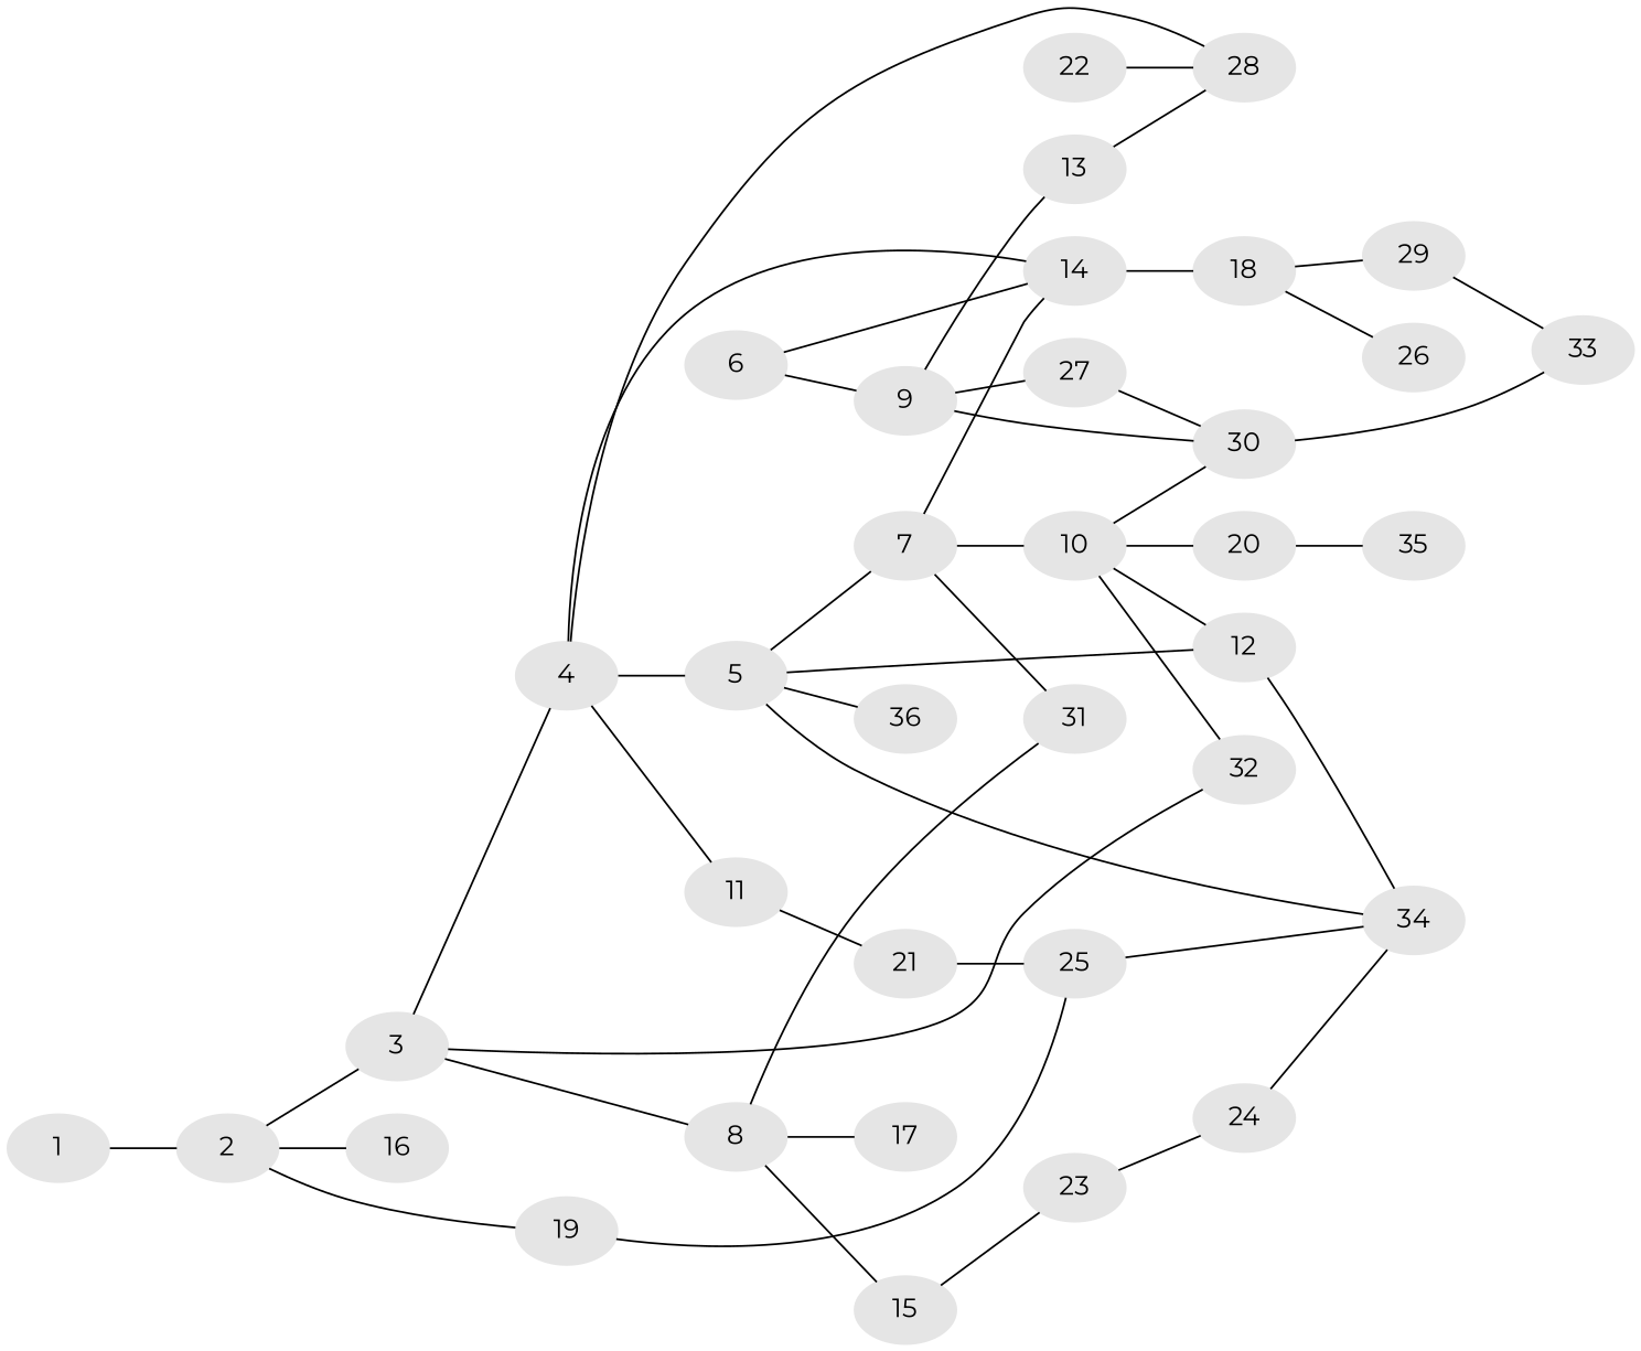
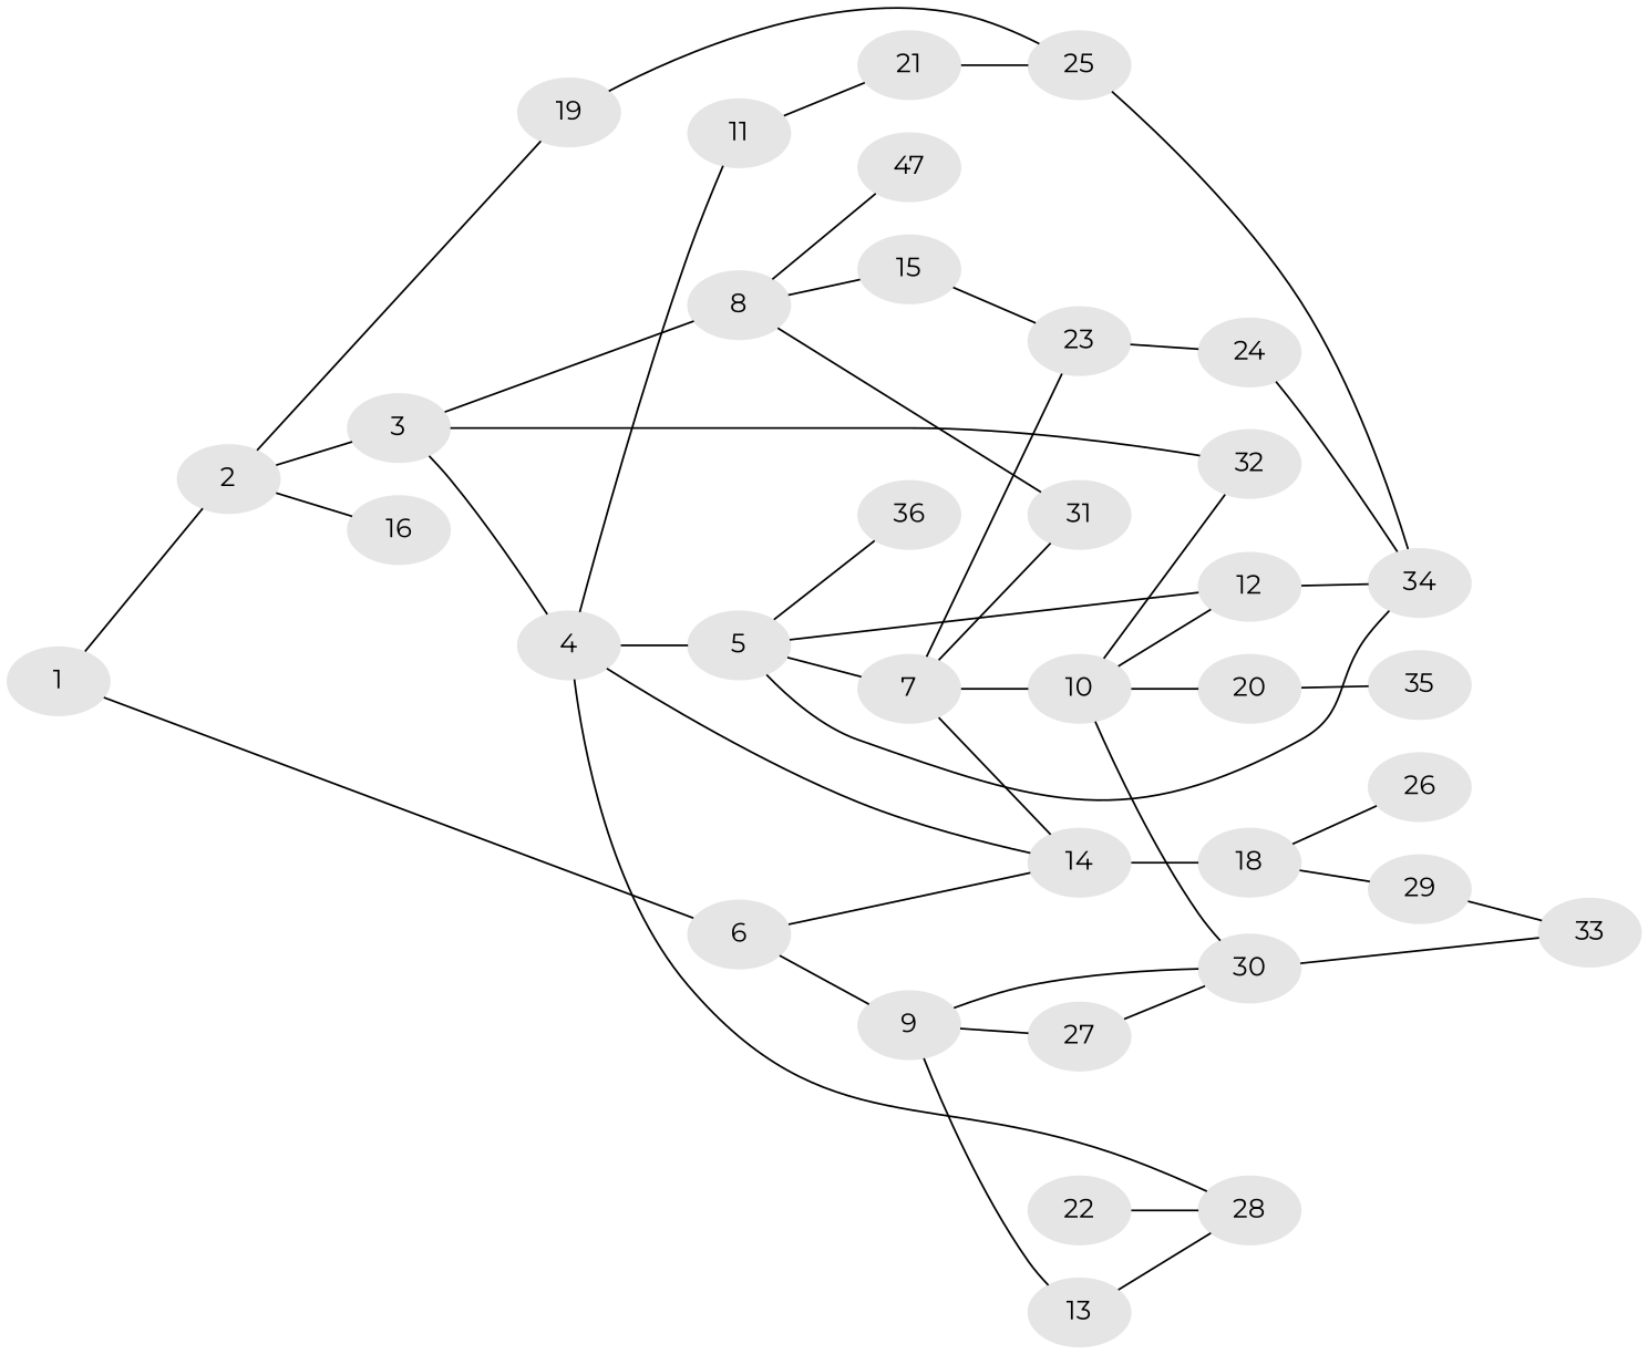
  graph {
    fontname=Montserrat
    rankdir=LR
    node [color=gray90 fontname=Montserrat style=filled]
    edge [fontname=Montserrat weight=1.0]
    1
    2
    6
    3
    16
    19
    14
    9
    22
    28
    4
    8
    32
    25
    5
    11
    31
    15
-   17
+   17 [label=47]
    7
    12
    34
    36
    21
    18
    10
    23
    13
    27
    30
    20
    24
    33
    35
    26
    29
    1 -- 2
+   1 -- 6
    2 -- 3
    2 -- 16
    2 -- 19
    6 -- 14
    6 -- 9
    3 -- 4
    3 -- 8
    3 -- 32
    19 -- 25
    14 -- 18 [weight=2.0]
    9 -- 13
    9 -- 27
    9 -- 30
    22 -- 28
    4 -- 14
    4 -- 28
    4 -- 5
    4 -- 11
    8 -- 31
    8 -- 15
    8 -- 17
    25 -- 34
    5 -- 7
    5 -- 12
    5 -- 34
    5 -- 36
    11 -- 21
    15 -- 23
    7 -- 14
    7 -- 31
    7 -- 10
+   7 -- 23
    12 -- 34
    21 -- 25
    18 -- 26
    18 -- 29
    10 -- 32
    10 -- 12
    10 -- 30
    10 -- 20
    23 -- 24
    13 -- 28
    27 -- 30
    30 -- 33
    20 -- 35
    24 -- 34
    29 -- 33
  }
